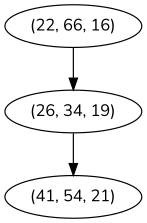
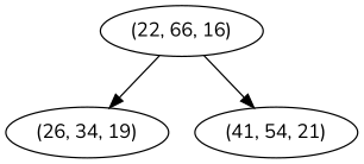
  digraph {
    fontname=Nunito
    node [fontname=Nunito]
    edge [fontname=Nunito]
    "(22, 66, 16)"
    "(26, 34, 19)"
    "(41, 54, 21)"
    "(22, 66, 16)" -> "(26, 34, 19)"
-   "(26, 34, 19)" -> "(41, 54, 21)"
+   "(22, 66, 16)" -> "(41, 54, 21)"
  }
